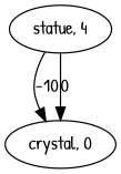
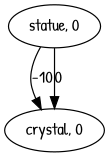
  digraph {
    fontname="Patrick Hand"
    node [fontname="Patrick Hand"]
    edge [fontname="Patrick Hand"]
-   n1 [label="statue, 4"]
+   n1 [label="statue, 0"]
    n2 [label="crystal, 0"]
    n1 -> n2 [label=-10]
    n1 -> n2 [label=0]
  }
